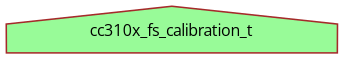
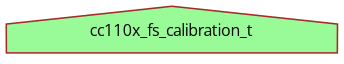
  digraph {
    rankdir=LR
    fontname="Open Sans"
-   n1 [color=brown fillcolor=palegreen fontname="Open Sans" fontsize=10 height=0.2 label=cc310x_fs_calibration_t shape=house style=filled width=0.4]
+   n1 [color=brown fillcolor=palegreen fontname="Open Sans" fontsize=10 height=0.2 label=cc110x_fs_calibration_t shape=house style=filled width=0.4]
  }
